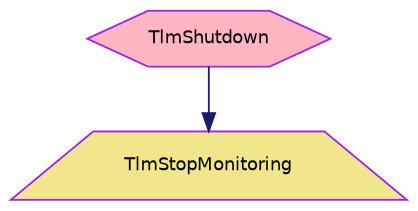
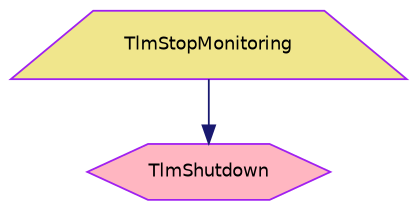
  digraph {
    rankdir=TB
    node [color=purple fontname=Helvetica fontsize=10 style=filled]
    n1 [fillcolor=lightpink fontcolor=black height=0.2 label=TlmShutdown shape=hexagon width=0.4]
    n2 [fillcolor=khaki height=0.2 label=TlmStopMonitoring shape=trapezium width=0.4]
-   n1 -> n2 [color=midnightblue fontname=Helvetica fontsize=10 labelfontname=Helvetica labelfontsize=10 style=solid]
+   n2 -> n1 [color=midnightblue fontname=Helvetica fontsize=10 labelfontname=Helvetica labelfontsize=10 style=solid]
  }
